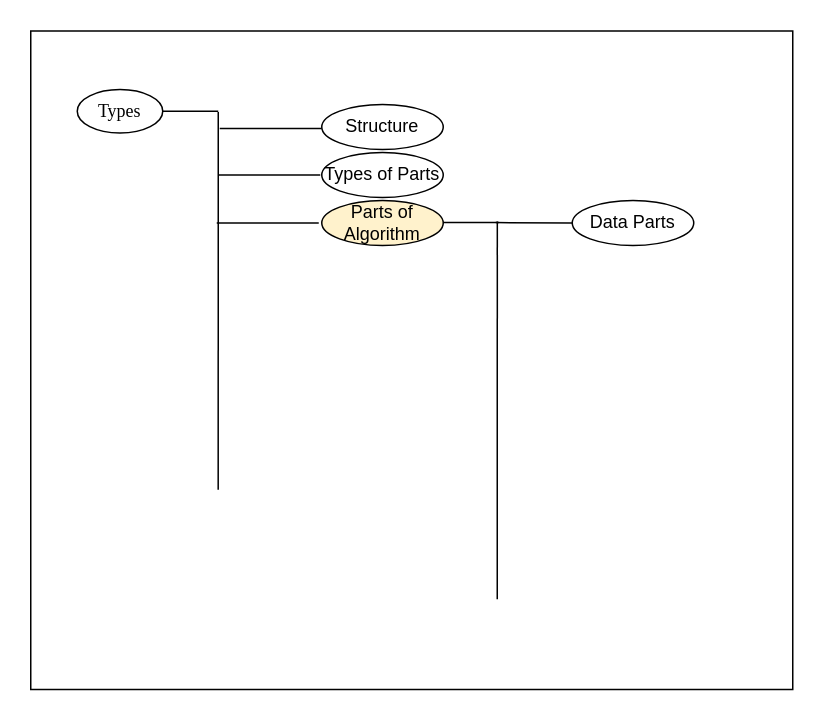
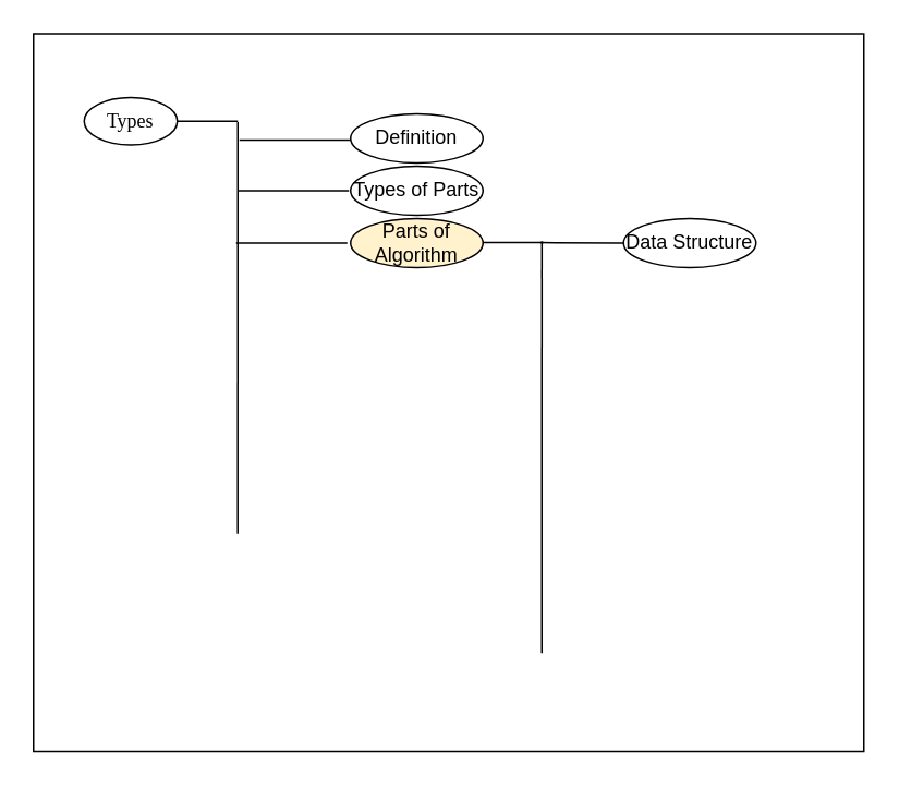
  <mxCell id="0" />
  <mxCell id="1" parent="0" />
  <mxCell id="2" value="" style="rounded=0;whiteSpace=wrap;html=1;hachureGap=4;fontFamily=Architects Daughter;fontSource=https%3A%2F%2Ffonts.googleapis.com%2Fcss%3Ffamily%3DArchitects%2BDaughter;" vertex="1" parent="1"><mxGeometry x="20" y="20" width="508" height="439" as="geometry" /></mxCell>
  <mxCell id="3" value="Types" style="ellipse;whiteSpace=wrap;html=1;hachureGap=4;fontFamily=Architects Daughter;fontSource=https%3A%2F%2Ffonts.googleapis.com%2Fcss%3Ffamily%3DArchitects%2BDaughter;" vertex="1" parent="1"><mxGeometry x="51" y="59" width="57" height="29" as="geometry" /></mxCell>
  <mxCell id="4" style="edgeStyle=orthogonalEdgeStyle;rounded=0;hachureGap=4;orthogonalLoop=1;jettySize=auto;html=1;exitX=1;exitY=0.5;exitDx=0;exitDy=0;entryX=-0.021;entryY=0.443;entryDx=0;entryDy=0;entryPerimeter=0;fontFamily=Architects Daughter;fontSource=https%3A%2F%2Ffonts.googleapis.com%2Fcss%3Ffamily%3DArchitects%2BDaughter;strokeColor=default;endArrow=none;startFill=0;" edge="1" parent="1" source="3"><mxGeometry relative="1" as="geometry"><mxPoint x="145" y="74" as="targetPoint" /></mxGeometry></mxCell>
  <mxCell id="5" value="" style="endArrow=none;html=1;rounded=0;hachureGap=4;fontFamily=Architects Daughter;fontSource=https%3A%2F%2Ffonts.googleapis.com%2Fcss%3Ffamily%3DArchitects%2BDaughter;exitX=0.246;exitY=0.692;exitDx=0;exitDy=0;exitPerimeter=0;" edge="1" parent="1"><mxGeometry width="50" height="50" relative="1" as="geometry"><mxPoint x="144.968" y="325.788" as="sourcePoint" /><mxPoint x="145" y="74" as="targetPoint" /></mxGeometry></mxCell>
  <mxCell id="6" value="" style="endArrow=none;html=1;rounded=0;exitX=0.506;exitY=0.256;exitDx=0;exitDy=0;exitPerimeter=0;" edge="1" parent="1"><mxGeometry width="50" height="50" relative="1" as="geometry"><mxPoint x="214" y="85" as="sourcePoint" /><mxPoint x="146.001" y="85" as="targetPoint" /></mxGeometry></mxCell>
  <mxCell id="7" value="" style="endArrow=none;html=1;rounded=0;exitX=0.506;exitY=0.256;exitDx=0;exitDy=0;exitPerimeter=0;" edge="1" parent="1"><mxGeometry width="50" height="50" relative="1" as="geometry"><mxPoint x="213" y="116" as="sourcePoint" /><mxPoint x="145.001" y="116" as="targetPoint" /></mxGeometry></mxCell>
  <mxCell id="8" value="" style="endArrow=none;html=1;rounded=0;exitX=0.506;exitY=0.256;exitDx=0;exitDy=0;exitPerimeter=0;" edge="1" parent="1"><mxGeometry width="50" height="50" relative="1" as="geometry"><mxPoint x="212" y="148" as="sourcePoint" /><mxPoint x="144.001" y="148" as="targetPoint" /></mxGeometry></mxCell>
- <mxCell id="9" value="Structure" style="ellipse;whiteSpace=wrap;html=1;" vertex="1" parent="1"><mxGeometry x="214" y="69" width="81" height="30" as="geometry" /></mxCell>
+ <mxCell id="9" value="Definition" style="ellipse;whiteSpace=wrap;html=1;" vertex="1" parent="1"><mxGeometry x="214" y="69" width="81" height="30" as="geometry" /></mxCell>
  <mxCell id="10" value="Types of Parts" style="ellipse;whiteSpace=wrap;html=1;" vertex="1" parent="1"><mxGeometry x="214" y="101" width="81" height="30" as="geometry" /></mxCell>
  <mxCell id="11" value="Parts of Algorithm" style="ellipse;whiteSpace=wrap;html=1;fillColor=#fff2cc;" vertex="1" parent="1"><mxGeometry x="214" y="133" width="81" height="30" as="geometry" /></mxCell>
  <mxCell id="12" style="edgeStyle=orthogonalEdgeStyle;rounded=0;hachureGap=4;orthogonalLoop=1;jettySize=auto;html=1;exitX=1;exitY=0.5;exitDx=0;exitDy=0;entryX=-0.021;entryY=0.443;entryDx=0;entryDy=0;entryPerimeter=0;fontFamily=Architects Daughter;fontSource=https%3A%2F%2Ffonts.googleapis.com%2Fcss%3Ffamily%3DArchitects%2BDaughter;strokeColor=default;endArrow=none;startFill=0;" edge="1" parent="1"><mxGeometry relative="1" as="geometry"><mxPoint x="295" y="147.71" as="sourcePoint" /><mxPoint x="332" y="147.71" as="targetPoint" /></mxGeometry></mxCell>
- <mxCell id="13" value="Data Parts" style="ellipse;whiteSpace=wrap;html=1;" vertex="1" parent="1"><mxGeometry x="381" y="133" width="81" height="30" as="geometry" /></mxCell>
+ <mxCell id="13" value="Data Structure" style="ellipse;whiteSpace=wrap;html=1;" vertex="1" parent="1"><mxGeometry x="381" y="133" width="81" height="30" as="geometry" /></mxCell>
  <mxCell id="14" value="" style="endArrow=none;html=1;rounded=0;hachureGap=4;fontFamily=Architects Daughter;fontSource=https%3A%2F%2Ffonts.googleapis.com%2Fcss%3Ffamily%3DArchitects%2BDaughter;exitX=0.246;exitY=0.692;exitDx=0;exitDy=0;exitPerimeter=0;" edge="1" parent="1"><mxGeometry width="50" height="50" relative="1" as="geometry"><mxPoint x="330.998" y="398.788" as="sourcePoint" /><mxPoint x="331.03" y="147" as="targetPoint" /></mxGeometry></mxCell>
  <mxCell id="15" value="" style="endArrow=none;html=1;rounded=0;" edge="1" parent="1"><mxGeometry width="50" height="50" relative="1" as="geometry"><mxPoint x="381" y="148" as="sourcePoint" /><mxPoint x="330.001" y="147.71" as="targetPoint" /></mxGeometry></mxCell>
